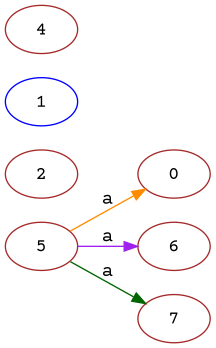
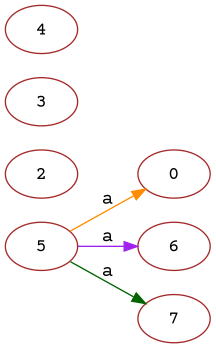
  strict digraph {
    fontname="Courier Prime"
    rankdir=LR
    node [color=brown fontname="Courier Prime"]
    edge [fontname="Courier Prime"]
    5
    0
    6
    7
    2
-   1 [color=blue]
+   3
    4
    5 -> 0 [color=darkorange label=a]
    5 -> 6 [color=purple label=a]
    5 -> 7 [color=darkgreen label=a]
  }
